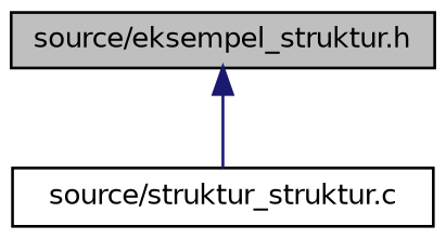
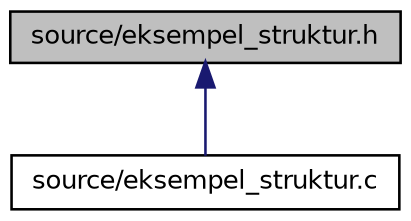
  digraph {
    node [color=black fontname=Helvetica fontsize=10 shape=record style=filled]
    n1 [fillcolor=grey75 fontcolor=black height=0.2 label="source/eksempel_struktur.h" width=0.4]
-   n2 [fillcolor=white height=0.2 label="source/struktur_struktur.c" width=0.4]
+   n2 [fillcolor=white height=0.2 label="source/eksempel_struktur.c" width=0.4]
    n1 -> n2 [color=midnightblue dir=back fontname=Helvetica fontsize=10 labelfontname=Helvetica labelfontsize=10 style=solid]
  }
